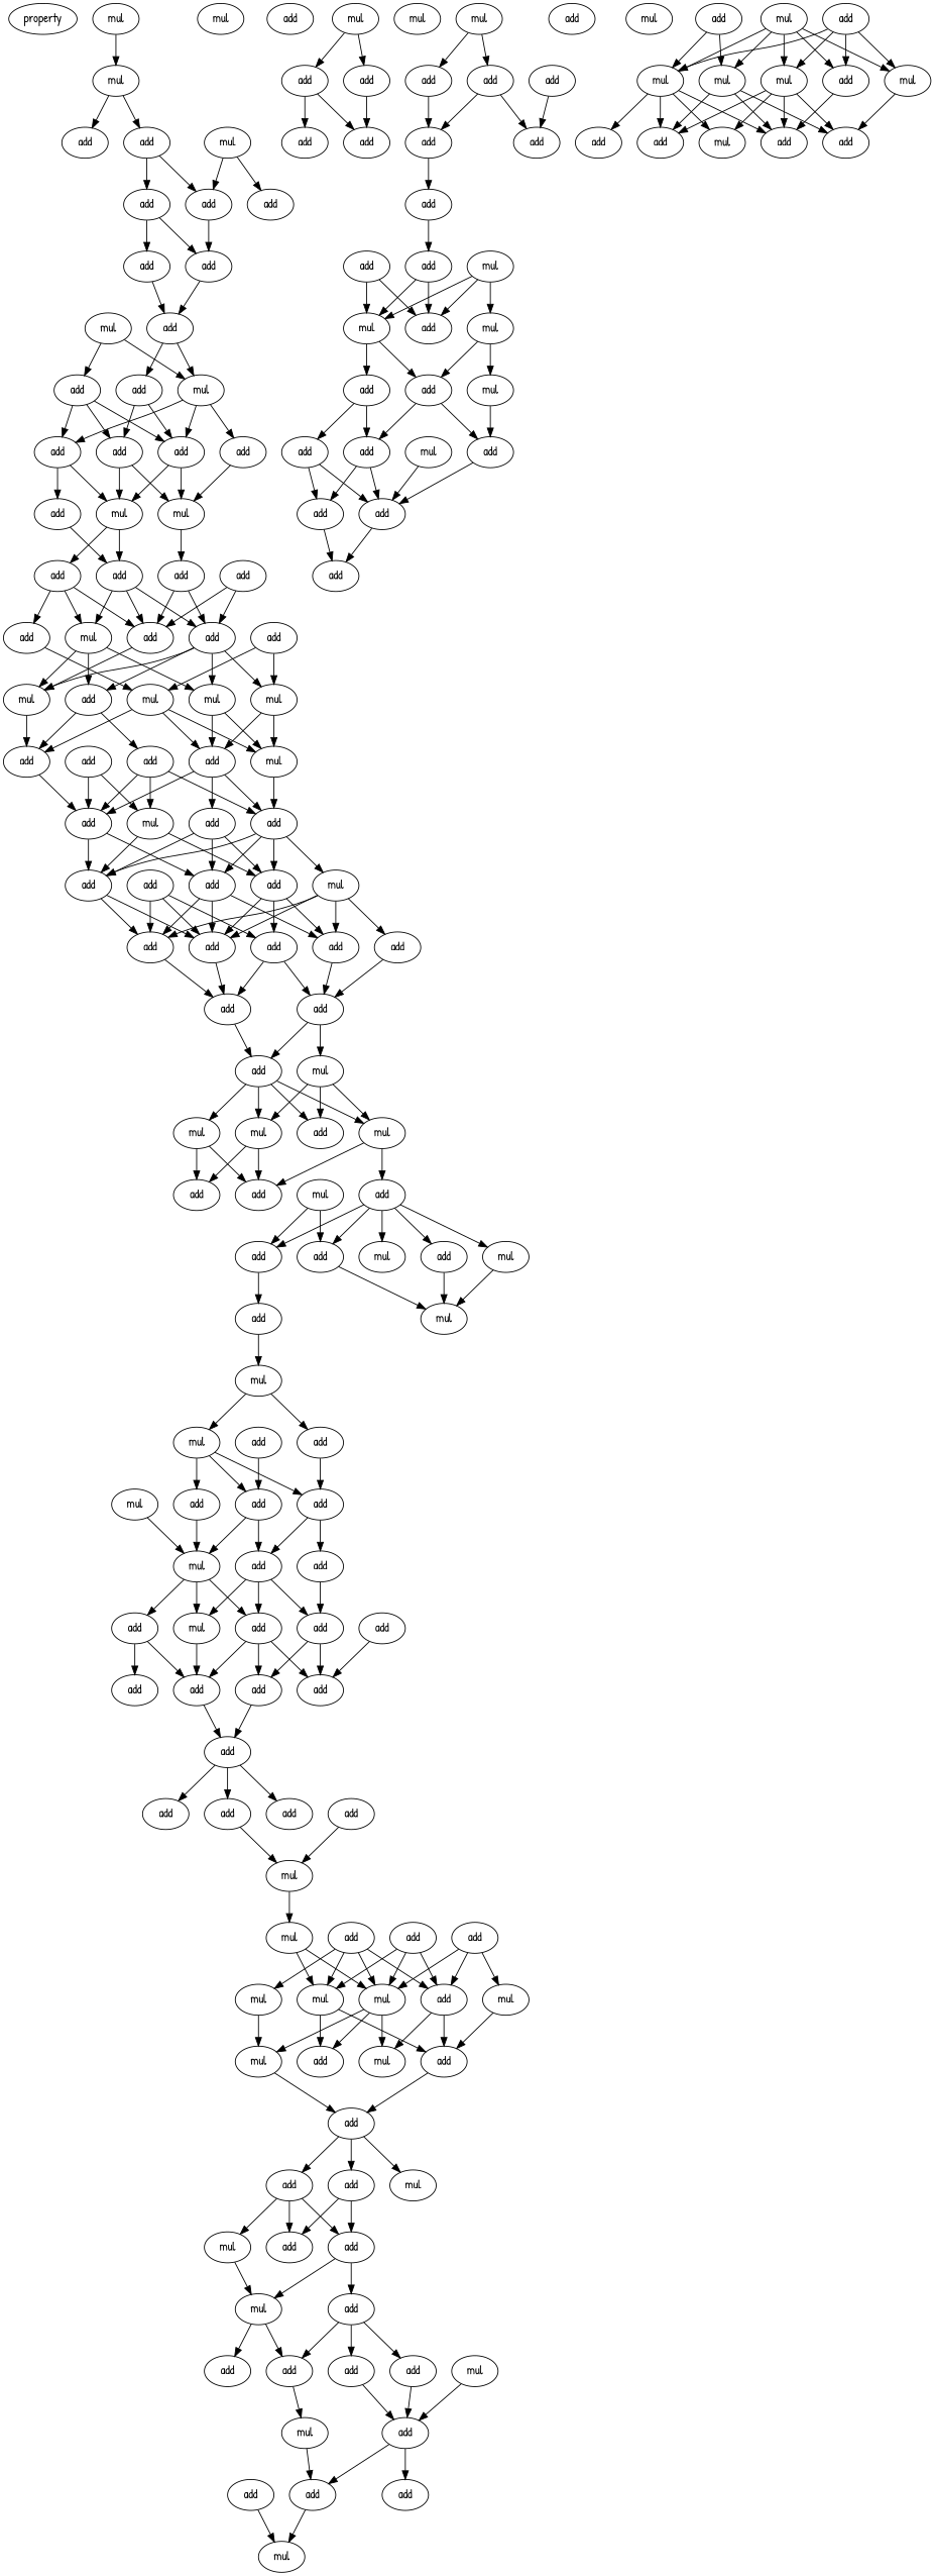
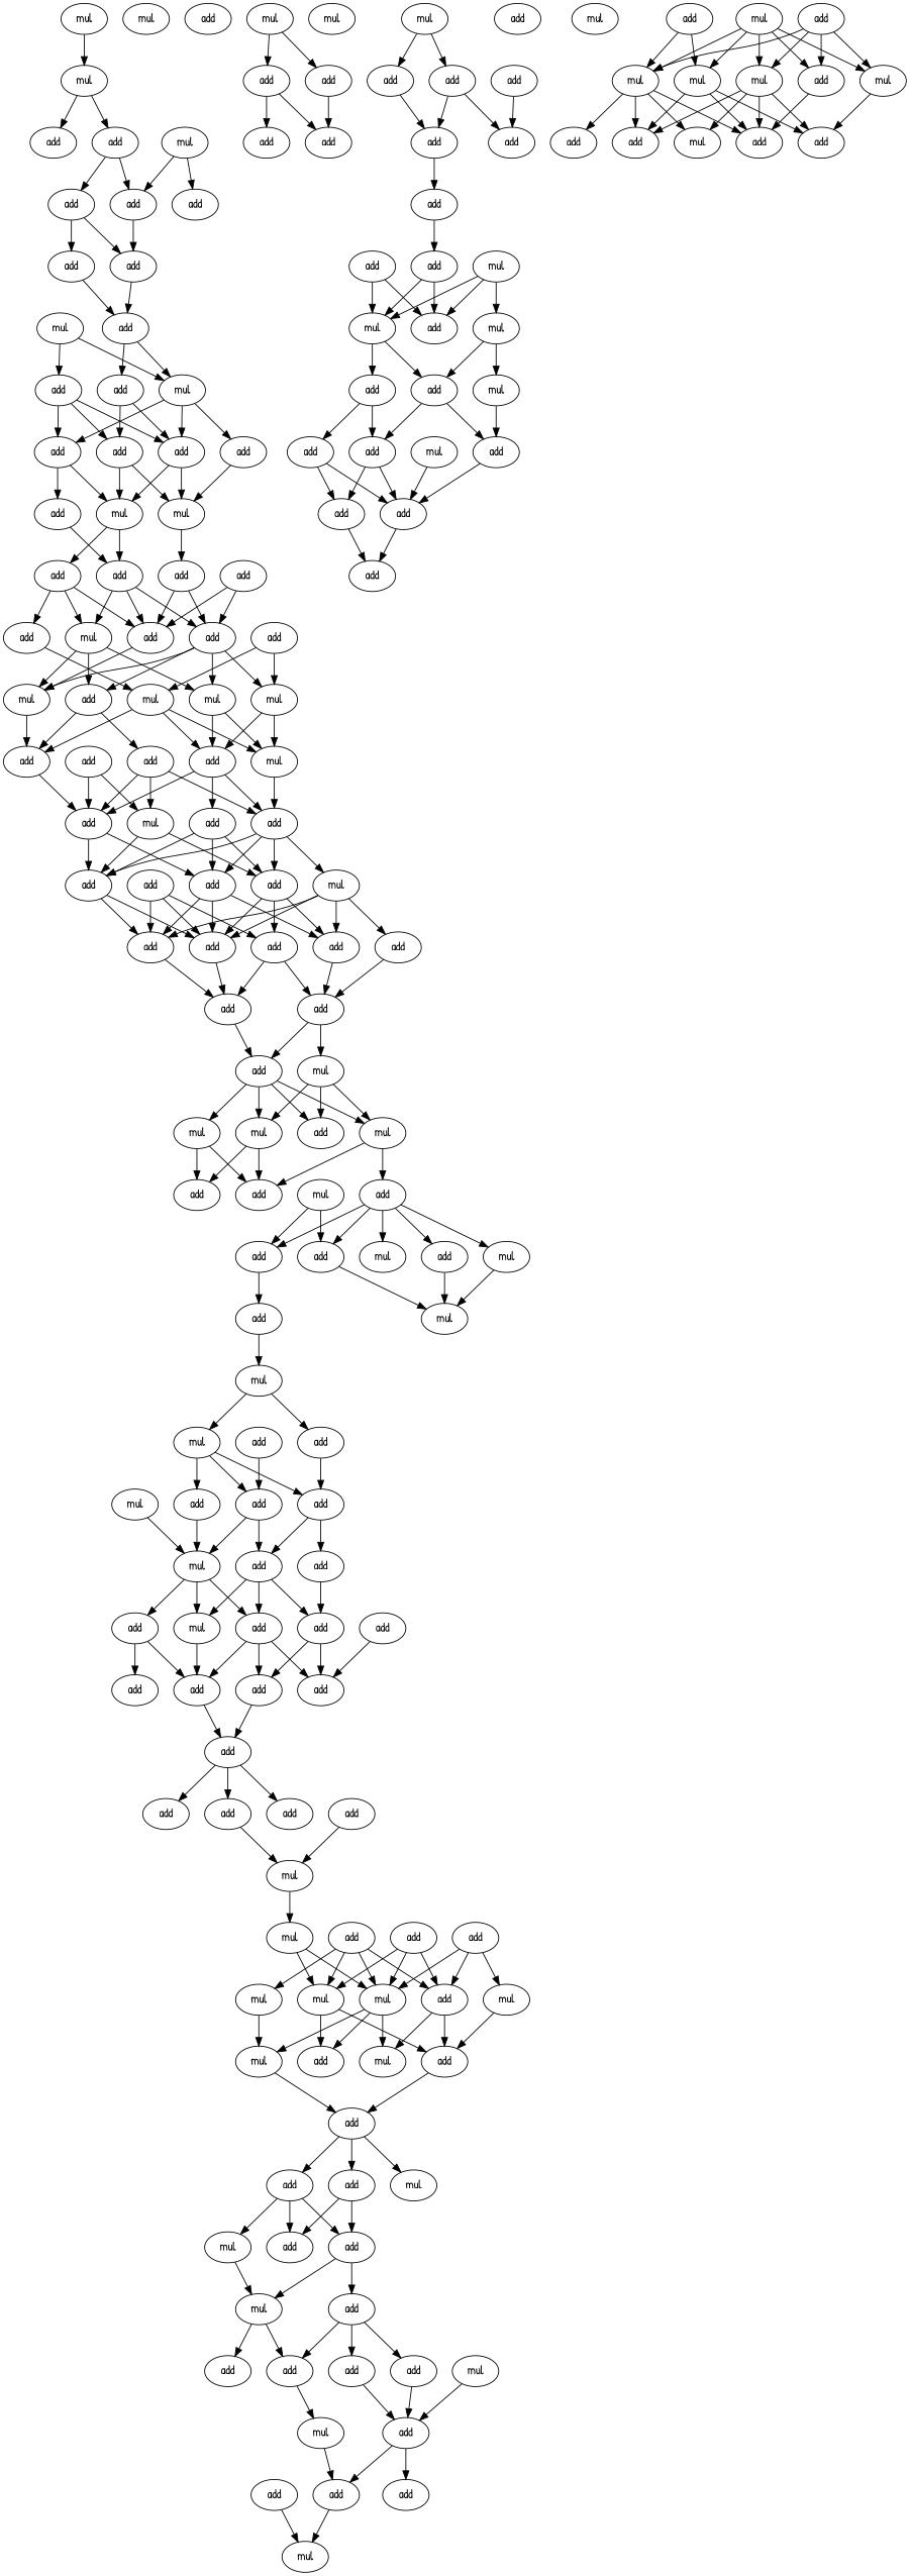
  digraph {
    fontname="Patrick Hand"
    node [fontcolor=black fontname="Patrick Hand"]
    edge [fontname="Patrick Hand"]
-   property [lf=1.6 mul=2]
    n2 [label=mul]
    n3 [label=mul]
    n4 [label=mul]
    n5 [label=add]
    n6 [label=add]
    n7 [label=add]
    n8 [label=add]
    n9 [label=mul]
    n10 [label=add]
    n11 [label=add]
    n12 [label=add]
    n13 [label=add]
    n14 [label=mul]
    n15 [label=mul]
    n16 [label=add]
    n17 [label=add]
    n18 [label=add]
    n19 [label=add]
    n20 [label=add]
    n21 [label=add]
    n22 [label=mul]
    n23 [label=mul]
    n24 [label=add]
    n25 [label=add]
    n26 [label=add]
    n27 [label=add]
    n28 [label=add]
    n29 [label=add]
    n30 [label=add]
    n31 [label=mul]
    n32 [label=add]
    n33 [label=add]
    n34 [label=mul]
    n35 [label=mul]
    n36 [label=mul]
    n37 [label=add]
    n38 [label=mul]
    n39 [label=add]
    n40 [label=add]
    n41 [label=add]
    n42 [label=mul]
    n43 [label=add]
    n44 [label=add]
    n45 [label=add]
    n46 [label=add]
    n47 [label=mul]
    n48 [label=mul]
    n49 [label=add]
    n50 [label=add]
    n51 [label=add]
    n52 [label=add]
    n53 [label=add]
    n54 [label=add]
    n55 [label=add]
    n56 [label=add]
    n57 [label=add]
    n58 [label=add]
    n59 [label=add]
    n60 [label=mul]
    n61 [label=add]
    n62 [label=add]
    n63 [label=mul]
    n64 [label=mul]
    n65 [label=mul]
    n66 [label=add]
    n67 [label=add]
    n68 [label=add]
    n69 [label=mul]
    n70 [label=add]
    n71 [label=add]
    n72 [label=add]
    n73 [label=mul]
    n74 [label=mul]
    n75 [label=mul]
    n76 [label=add]
    n77 [label=mul]
    n78 [label=mul]
    n79 [label=add]
    n80 [label=add]
    n81 [label=add]
    n82 [label=add]
    n83 [label=add]
    n84 [label=mul]
    n85 [label=add]
    n86 [label=add]
    n87 [label=mul]
    n88 [label=add]
    n89 [label=add]
    n90 [label=mul]
    n91 [label=add]
    n92 [label=add]
    n93 [label=add]
    n94 [label=add]
    n95 [label=add]
    n96 [label=add]
    n97 [label=add]
    n98 [label=add]
    n99 [label=add]
    n100 [label=add]
    n101 [label=add]
    n102 [label=mul]
    n103 [label=add]
    n104 [label=mul]
    n105 [label=add]
    n106 [label=mul]
    n107 [label=add]
    n108 [label=mul]
    n109 [label=add]
    n110 [label=mul]
    n111 [label=add]
    n112 [label=mul]
    n113 [label=add]
    n114 [label=add]
    n115 [label=mul]
    n116 [label=mul]
    n117 [label=add]
    n118 [label=add]
    n119 [label=add]
    n120 [label=mul]
    n121 [label=mul]
    n122 [label=add]
    n123 [label=add]
    n124 [label=mul]
    n125 [label=add]
    n126 [label=add]
    n127 [label=add]
    n128 [label=add]
    n129 [label=add]
    n130 [label=add]
    n131 [label=mul]
    n132 [label=mul]
    n133 [label=add]
    n134 [label=add]
    n135 [label=add]
    n136 [label=mul]
    n137 [label=mul]
    n138 [label=add]
    n139 [label=add]
    n140 [label=add]
    n141 [label=add]
    n142 [label=mul]
    n143 [label=mul]
    n144 [label=add]
    n145 [label=add]
    n146 [label=add]
    n147 [label=add]
    n148 [label=add]
    n149 [label=mul]
    n150 [label=add]
    n151 [label=add]
    n152 [label=add]
    n153 [label=mul]
    n154 [label=mul]
    n155 [label=add]
    n156 [label=mul]
    n157 [label=add]
    n158 [label=add]
    n159 [label=mul]
    n160 [label=add]
    n161 [label=add]
    n162 [label=add]
    n163 [label=add]
    n164 [label=add]
    n165 [label=add]
    n166 [label=mul]
    n167 [label=add]
    n168 [label=mul]
    n169 [label=mul]
    n170 [label=mul]
    n171 [label=mul]
    n172 [label=mul]
    n173 [label=add]
    n174 [label=add]
    n175 [label=add]
    n176 [label=add]
    n177 [label=add]
    n178 [label=add]
    n179 [label=mul]
    n180 [label=add]
    n2 -> n3
    n3 -> n5
    n3 -> n6
    n5 -> n7
    n5 -> n8
    n7 -> n11
    n7 -> n12
    n8 -> n12
    n9 -> n8
    n9 -> n10
    n11 -> n13
    n12 -> n13
    n13 -> n15
    n13 -> n17
    n14 -> n15
    n14 -> n16
    n15 -> n19
    n15 -> n20
    n15 -> n21
    n16 -> n18
    n16 -> n19
    n16 -> n20
    n17 -> n18
    n17 -> n19
    n18 -> n22
    n18 -> n23
    n19 -> n22
    n19 -> n23
    n20 -> n22
    n20 -> n24
    n21 -> n23
    n22 -> n25
    n22 -> n26
    n23 -> n27
    n24 -> n25
    n25 -> n29
    n25 -> n30
    n25 -> n31
    n26 -> n30
    n26 -> n31
    n26 -> n32
    n27 -> n29
    n27 -> n30
    n28 -> n29
    n28 -> n30
    n29 -> n33
    n29 -> n34
    n29 -> n35
    n29 -> n36
    n30 -> n35
    n31 -> n33
    n31 -> n35
    n31 -> n36
    n32 -> n38
    n33 -> n39
    n33 -> n40
    n34 -> n41
    n34 -> n42
    n35 -> n40
    n36 -> n41
    n36 -> n42
    n37 -> n34
    n37 -> n38
    n38 -> n40
    n38 -> n41
    n38 -> n42
    n39 -> n43
    n39 -> n45
    n39 -> n47
    n40 -> n45
    n41 -> n43
    n41 -> n44
    n41 -> n45
    n42 -> n43
    n43 -> n48
    n43 -> n49
    n43 -> n50
    n43 -> n51
    n44 -> n49
    n44 -> n50
    n44 -> n51
    n45 -> n49
    n45 -> n50
    n46 -> n45
    n46 -> n47
    n47 -> n50
    n47 -> n51
    n48 -> n52
    n48 -> n53
    n48 -> n54
    n48 -> n55
    n49 -> n53
    n49 -> n54
    n49 -> n55
    n50 -> n54
    n50 -> n55
    n51 -> n53
    n51 -> n54
    n51 -> n57
    n52 -> n58
    n53 -> n58
    n54 -> n59
    n55 -> n59
    n56 -> n54
    n56 -> n55
    n56 -> n57
    n57 -> n58
    n57 -> n59
    n58 -> n60
    n58 -> n61
    n59 -> n61
    n60 -> n62
    n60 -> n63
    n60 -> n64
    n61 -> n62
    n61 -> n63
    n61 -> n64
    n61 -> n65
    n63 -> n66
    n63 -> n67
    n64 -> n66
    n64 -> n68
    n65 -> n66
    n65 -> n67
    n68 -> n70
    n68 -> n71
    n68 -> n72
    n68 -> n73
    n68 -> n74
    n69 -> n70
    n69 -> n71
    n70 -> n75
    n71 -> n76
    n72 -> n75
    n74 -> n75
    n76 -> n77
    n77 -> n78
    n77 -> n79
    n78 -> n81
    n78 -> n82
    n78 -> n83
    n79 -> n82
    n80 -> n81
    n81 -> n84
    n81 -> n85
    n82 -> n85
    n82 -> n86
    n83 -> n84
    n84 -> n88
    n84 -> n89
    n84 -> n90
    n85 -> n89
    n85 -> n90
    n85 -> n91
    n86 -> n91
    n87 -> n84
    n88 -> n92
    n88 -> n93
    n89 -> n93
    n89 -> n94
    n89 -> n95
    n90 -> n93
    n91 -> n94
    n91 -> n95
    n93 -> n97
    n95 -> n97
    n96 -> n94
    n97 -> n98
    n97 -> n99
    n97 -> n100
    n99 -> n102
    n102 -> n104
    n103 -> n102
    n104 -> n106
    n104 -> n108
    n105 -> n106
    n105 -> n107
    n105 -> n108
    n106 -> n113
    n106 -> n114
    n107 -> n114
    n107 -> n115
    n108 -> n113
    n108 -> n115
    n108 -> n116
    n109 -> n106
    n109 -> n107
    n109 -> n108
    n109 -> n110
    n110 -> n116
    n111 -> n107
    n111 -> n108
    n111 -> n112
    n112 -> n114
    n114 -> n117
    n116 -> n117
    n117 -> n118
    n117 -> n119
    n117 -> n120
    n118 -> n121
    n118 -> n122
    n118 -> n123
    n119 -> n122
    n119 -> n123
    n121 -> n124
    n122 -> n124
    n122 -> n125
    n124 -> n128
    n124 -> n129
    n125 -> n126
    n125 -> n127
    n125 -> n128
    n126 -> n130
    n127 -> n130
    n128 -> n132
    n130 -> n133
    n130 -> n134
    n131 -> n130
    n132 -> n134
    n134 -> n136
    n135 -> n136
    n137 -> n138
    n137 -> n139
    n138 -> n140
    n138 -> n141
    n139 -> n141
    n143 -> n144
    n143 -> n145
    n144 -> n146
    n144 -> n147
    n145 -> n146
    n146 -> n151
    n150 -> n147
    n151 -> n152
    n152 -> n155
    n152 -> n156
    n153 -> n154
    n153 -> n155
    n153 -> n156
    n154 -> n158
    n154 -> n159
    n156 -> n158
    n156 -> n160
    n157 -> n155
    n157 -> n156
    n158 -> n161
    n158 -> n162
    n159 -> n162
    n160 -> n161
    n160 -> n163
    n161 -> n164
    n161 -> n165
    n162 -> n164
    n163 -> n164
    n163 -> n165
    n164 -> n167
    n165 -> n167
    n166 -> n164
    n168 -> n169
    n168 -> n170
    n168 -> n171
    n168 -> n172
    n168 -> n173
    n169 -> n176
    n169 -> n177
    n169 -> n178
    n169 -> n179
    n170 -> n177
    n170 -> n178
    n170 -> n179
    n170 -> n180
    n171 -> n180
    n172 -> n177
    n172 -> n178
    n172 -> n180
    n173 -> n177
    n174 -> n169
    n174 -> n172
    n175 -> n169
    n175 -> n170
    n175 -> n171
    n175 -> n173
  }
